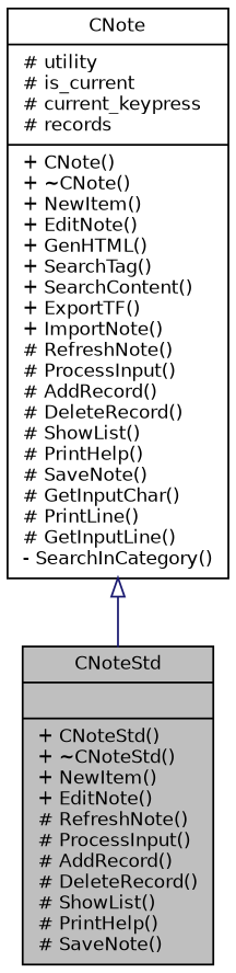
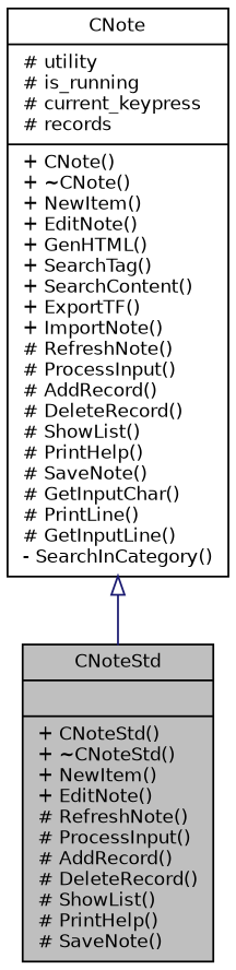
  digraph {
    node [color=black fontname=Helvetica fontsize=10 shape=record style=filled]
    n1 [fillcolor=grey75 fontcolor=black height=0.2 label="{CNoteStd\n||+ CNoteStd()\l+ ~CNoteStd()\l+ NewItem()\l+ EditNote()\l# RefreshNote()\l# ProcessInput()\l# AddRecord()\l# DeleteRecord()\l# ShowList()\l# PrintHelp()\l# SaveNote()\l}" width=0.4]
-   n2 [fillcolor=white height=0.2 label="{CNote\n|# utility\l# is_current\l# current_keypress\l# records\l|+ CNote()\l+ ~CNote()\l+ NewItem()\l+ EditNote()\l+ GenHTML()\l+ SearchTag()\l+ SearchContent()\l+ ExportTF()\l+ ImportNote()\l# RefreshNote()\l# ProcessInput()\l# AddRecord()\l# DeleteRecord()\l# ShowList()\l# PrintHelp()\l# SaveNote()\l# GetInputChar()\l# PrintLine()\l# GetInputLine()\l- SearchInCategory()\l}" width=0.4]
+   n2 [fillcolor=white height=0.2 label="{CNote\n|# utility\l# is_running\l# current_keypress\l# records\l|+ CNote()\l+ ~CNote()\l+ NewItem()\l+ EditNote()\l+ GenHTML()\l+ SearchTag()\l+ SearchContent()\l+ ExportTF()\l+ ImportNote()\l# RefreshNote()\l# ProcessInput()\l# AddRecord()\l# DeleteRecord()\l# ShowList()\l# PrintHelp()\l# SaveNote()\l# GetInputChar()\l# PrintLine()\l# GetInputLine()\l- SearchInCategory()\l}" width=0.4]
    n2 -> n1 [arrowtail=onormal color=midnightblue dir=back fontname=Helvetica fontsize=10 labelfontname=Helvetica labelfontsize=10 style=solid]
  }
